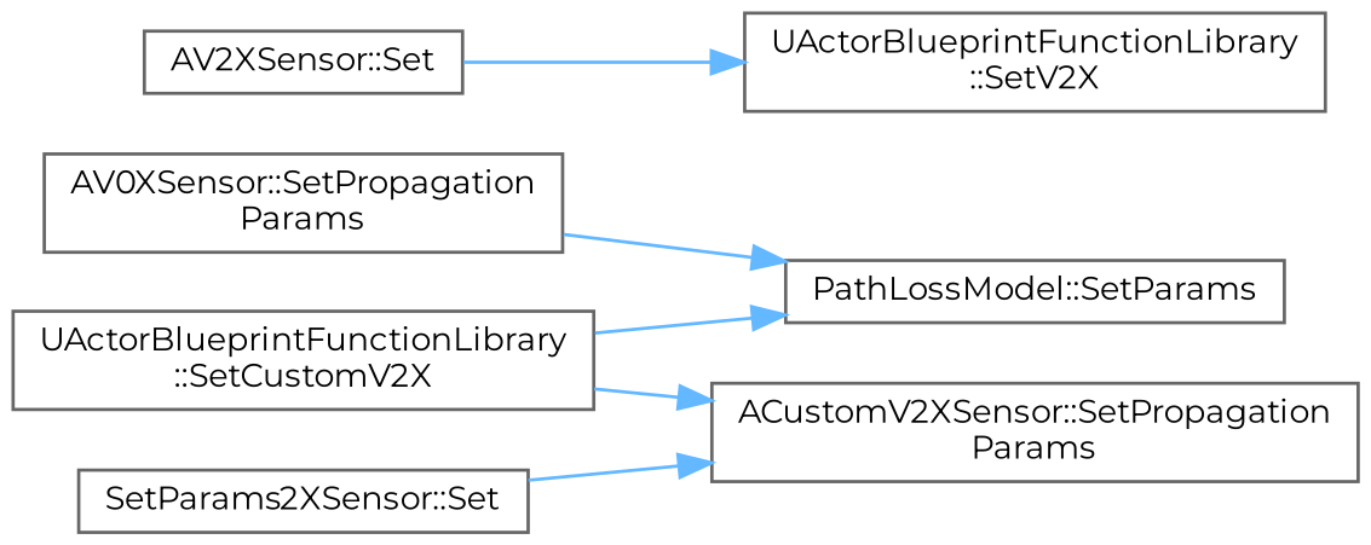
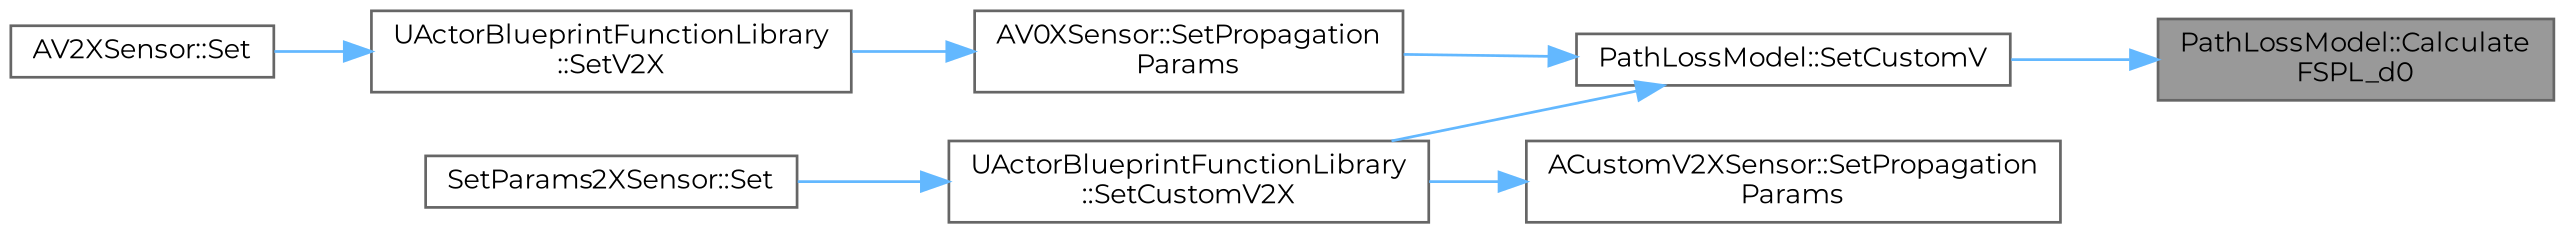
  digraph {
    fontname=Montserrat
    rankdir=RL
    node [color=grey40 fillcolor=white fontname=Montserrat fontsize=10 shape=box style=filled]
    edge [color=steelblue1 dir=back fontname=Montserrat fontsize=10 labelfontname=Helvetica labelfontsize=10 style=solid]
-   n2 [height=0.2 label="PathLossModel::SetParams" width=0.4]
+   n1 [color=gray40 fillcolor=grey60 fontcolor=black height=0.2 label="PathLossModel::Calculate\lFSPL_d0" width=0.4]
+   n2 [height=0.2 label="PathLossModel::SetCustomV" width=0.4]
    n3 [height=0.2 label="AV0XSensor::SetPropagation\lParams" width=0.4]
    n4 [height=0.2 label="UActorBlueprintFunctionLibrary\l::SetCustomV2X" width=0.4]
    n5 [height=0.2 label="ACustomV2XSensor::SetPropagation\lParams" width=0.4]
    n6 [height=0.2 label="UActorBlueprintFunctionLibrary\l::SetV2X" width=0.4]
    n7 [height=0.2 label="SetParams2XSensor::Set" width=0.4]
    n8 [height=0.2 label="AV2XSensor::Set" width=0.4]
+   n1 -> n2
    n2 -> n3
    n2 -> n4
-   n5 -> n7
+   n3 -> n6
+   n4 -> n7
    n5 -> n4
    n6 -> n8
  }
